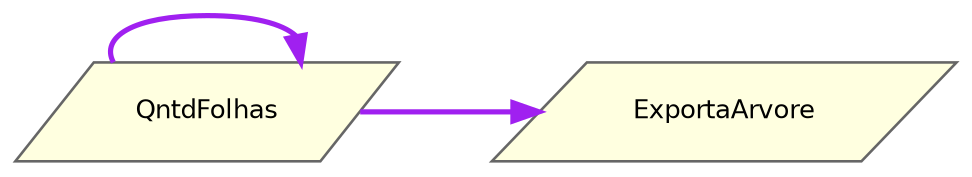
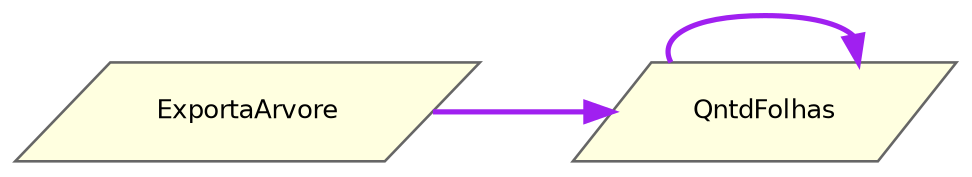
  digraph {
    rankdir=RL
    node [fillcolor=lightyellow fontname=Helvetica fontsize=10 shape=parallelogram style=filled]
    edge [color=purple dir=back fontname=Helvetica fontsize=10 labelfontname=Helvetica labelfontsize=10 style=bold]
    n1 [color=gray40 fontcolor=black height=0.2 label=QntdFolhas width=0.4]
    n2 [color=grey40 height=0.2 label=ExportaArvore width=0.4]
    n1 -> n1
-   n2 -> n1
+   n1 -> n2
  }
